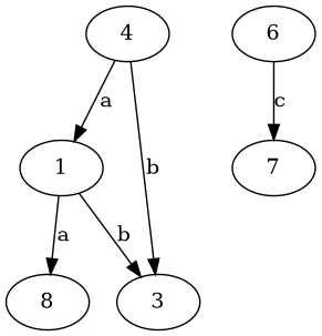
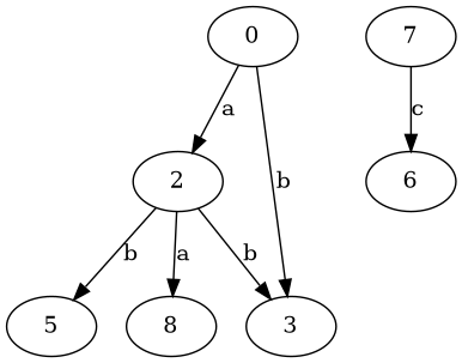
  strict digraph {
-   0 [label=4]
-   2 [label=1]
+   0
+   2
    3
+   5
    8
    n6 [label=7]
    6
    0 -> 2 [label=a]
    0 -> 3 [label=b]
    2 -> 3 [label=b]
+   2 -> 5 [label=b]
    2 -> 8 [label=a]
-   6 -> n6 [label=c]
+   n6 -> 6 [label=c]
  }
